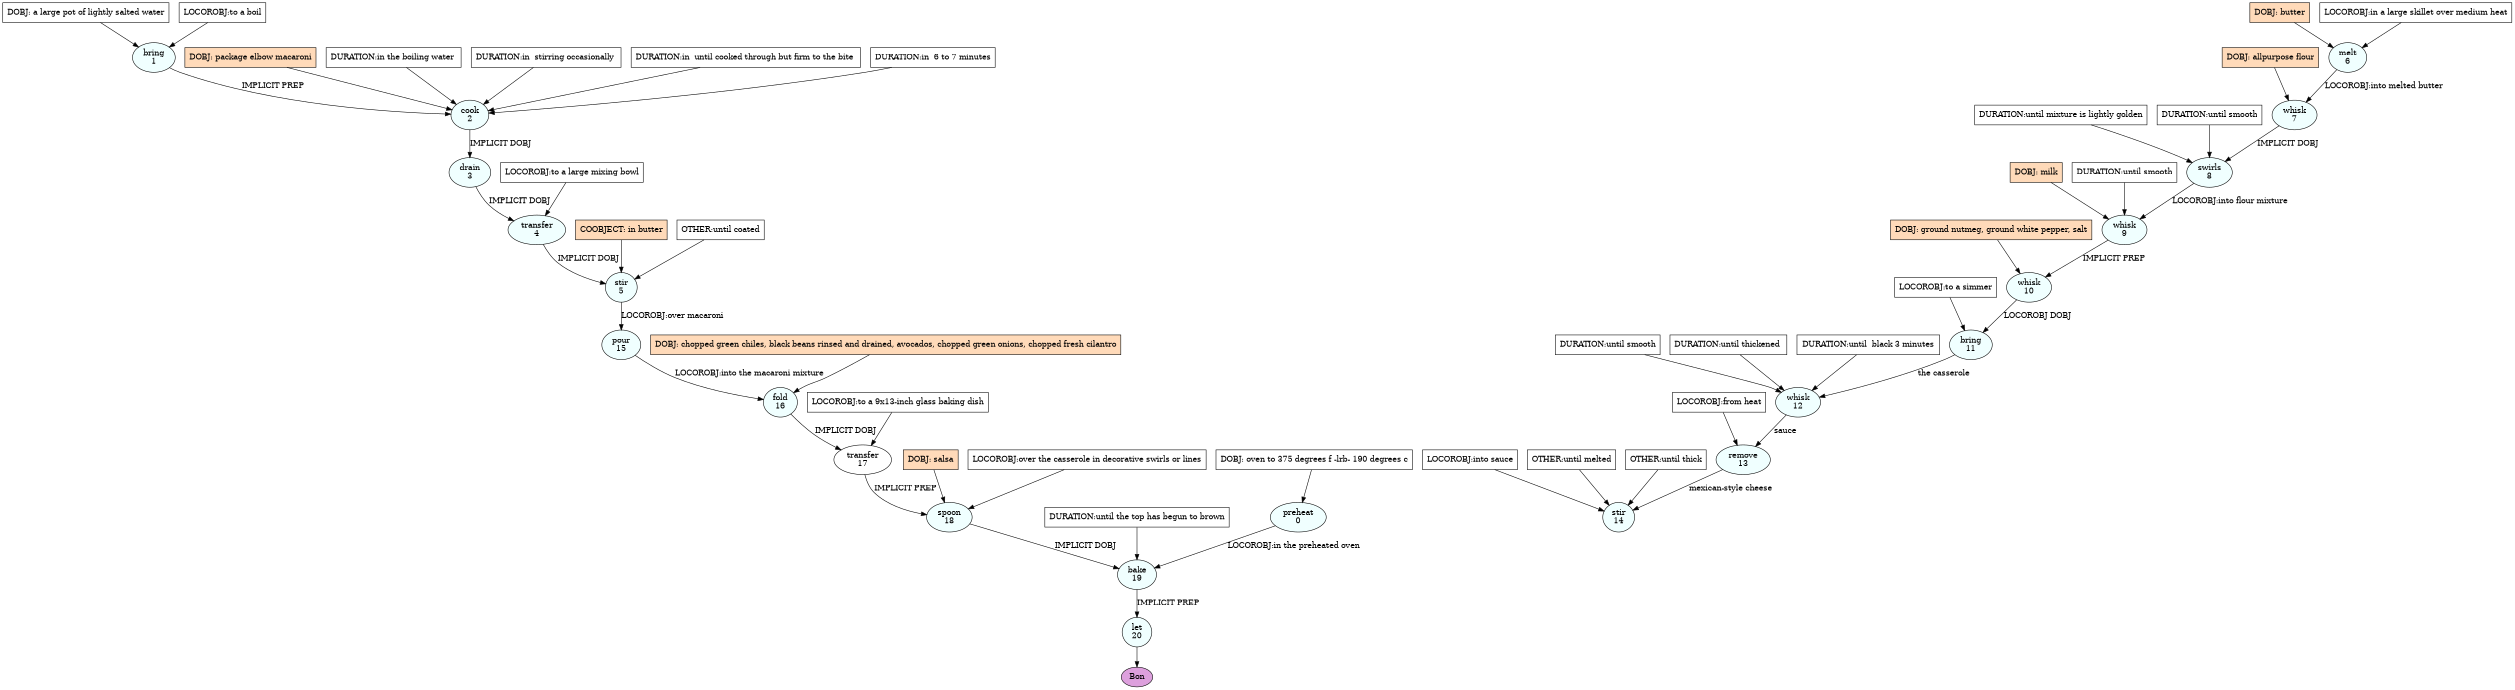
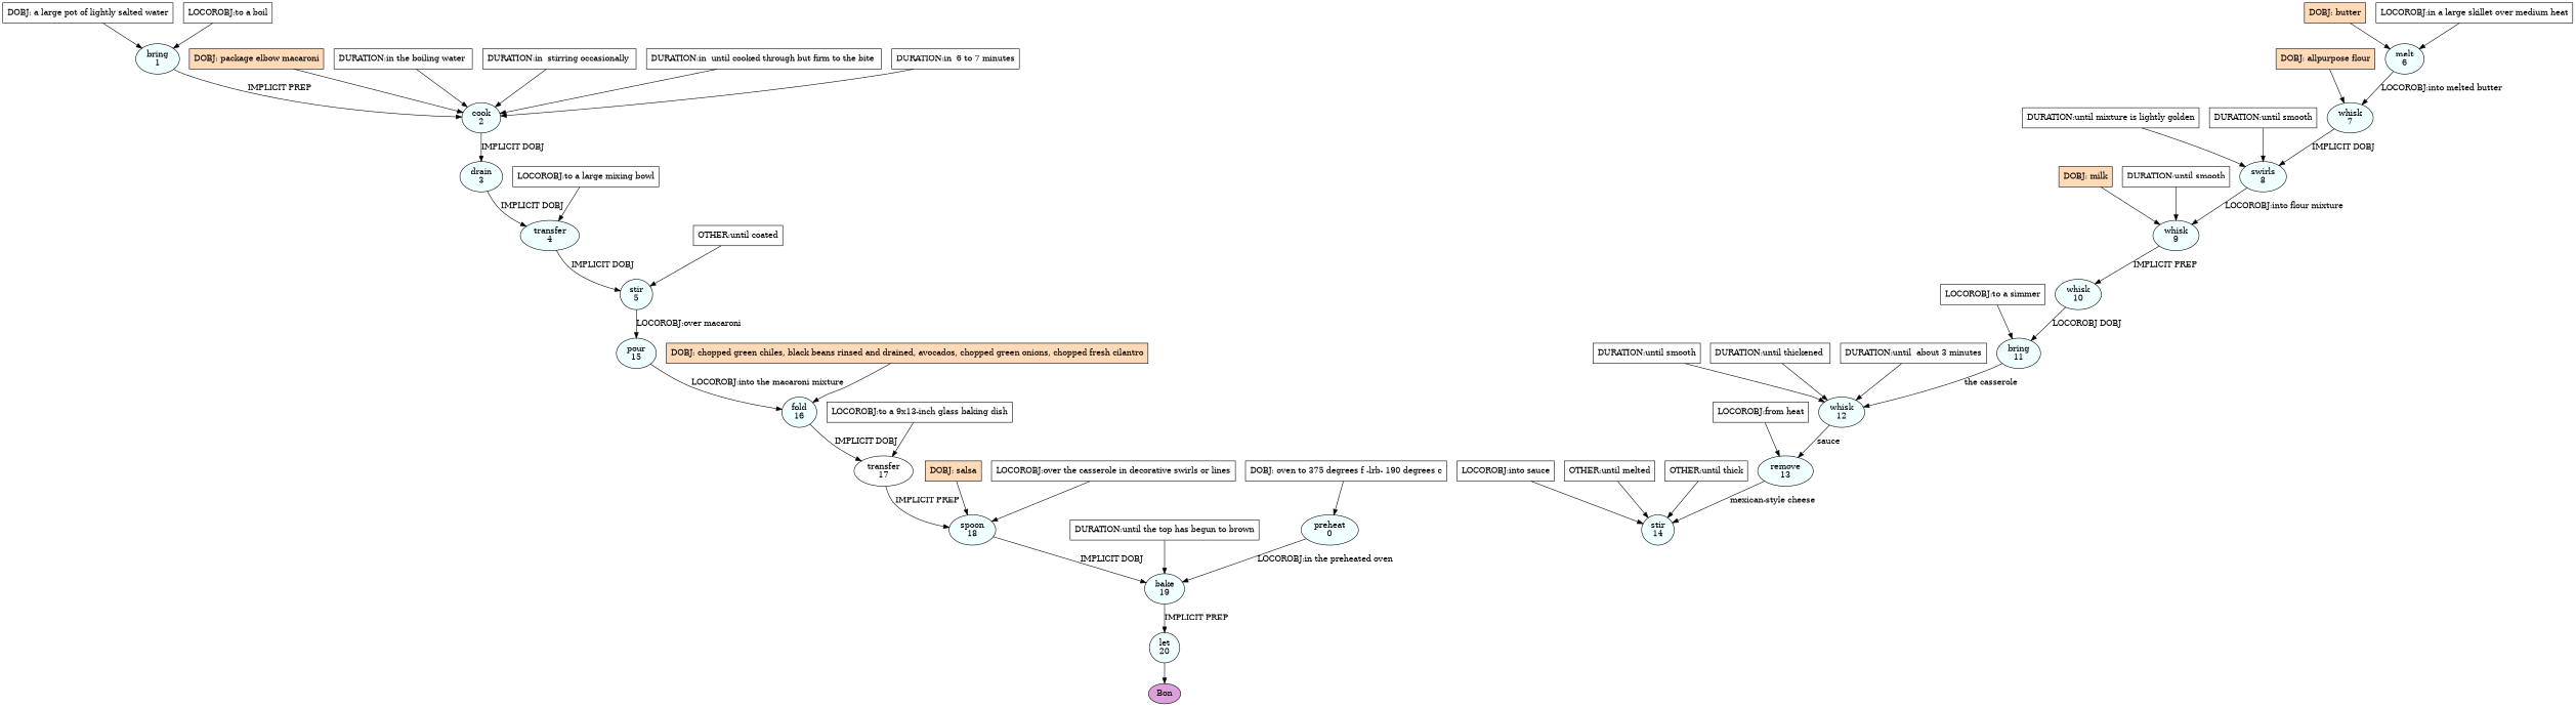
  digraph {
    node [fillcolor=white shape=box style=filled]
    n1 [fillcolor=azure label="preheat\n0" shape=oval]
    n2 [fillcolor=azure label="bake\n19" shape=oval]
    n3 [fillcolor=azure label="let\n20" shape=oval]
    n4 [fillcolor=azure label="bring\n1" shape=oval]
    n5 [fillcolor=azure label="cook\n2" shape=oval]
    n6 [fillcolor=azure label="drain\n3" shape=oval]
    n7 [fillcolor=azure label="transfer\n4" shape=oval]
    n8 [fillcolor=azure label="stir\n5" shape=oval]
    n9 [fillcolor=azure label="pour\n15" shape=oval]
    n10 [fillcolor=azure label="fold\n16" shape=oval]
    n11 [fillcolor=azure label="melt\n6" shape=oval]
    n12 [fillcolor=azure label="whisk\n7" shape=oval]
    n13 [fillcolor=azure label="swirls\n8" shape=oval]
    n14 [fillcolor=azure label="whisk\n9" shape=oval]
    n15 [fillcolor=azure label="whisk\n10" shape=oval]
    n16 [fillcolor=azure label="bring\n11" shape=oval]
    n17 [fillcolor=azure label="whisk\n12" shape=oval]
    n18 [fillcolor=azure label="remove\n13" shape=oval]
    n19 [fillcolor=azure label="stir\n14" shape=oval]
    n20 [label="transfer\n17" shape=oval]
    n21 [fillcolor=azure label="spoon\n18" shape=oval]
    n22 [fillcolor=plum label=Bon shape=oval]
    n23 [fillcolor=peachpuff label="DOBJ: butter"]
    n24 [label="LOCOROBJ:in a large skillet over medium heat"]
    n25 [label="DOBJ: oven to 375 degrees f -lrb- 190 degrees c"]
    n26 [label="DOBJ: a large pot of lightly salted water"]
    n27 [label="LOCOROBJ:to a boil"]
    n28 [fillcolor=peachpuff label="DOBJ: package elbow macaroni"]
    n29 [label="DURATION:in the boiling water "]
    n30 [label="DURATION:in  stirring occasionally "]
    n31 [label="DURATION:in  until cooked through but firm to the bite "]
    n32 [label="DURATION:in  6 to 7 minutes"]
    n33 [label="LOCOROBJ:to a large mixing bowl"]
-   n34 [fillcolor=peachpuff label="COOBJECT: in butter"]
    n35 [label="OTHER:until coated"]
    n36 [fillcolor=peachpuff label="DOBJ: allpurpose flour"]
    n37 [label="DURATION:until mixture is lightly golden"]
    n38 [label="DURATION:until smooth"]
    n39 [fillcolor=peachpuff label="DOBJ: milk"]
    n40 [label="DURATION:until smooth"]
-   n41 [fillcolor=peachpuff label="DOBJ: ground nutmeg, ground white pepper, salt"]
    n42 [label="LOCOROBJ:to a simmer"]
    n43 [label="DURATION:until smooth"]
    n44 [label="DURATION:until thickened "]
-   n45 [label="DURATION:until  black 3 minutes"]
+   n45 [label="DURATION:until  about 3 minutes"]
    n46 [label="LOCOROBJ:from heat"]
    n47 [label="LOCOROBJ:into sauce"]
    n48 [label="OTHER:until melted"]
    n49 [label="OTHER:until thick"]
    n50 [fillcolor=peachpuff label="DOBJ: chopped green chiles, black beans rinsed and drained, avocados, chopped green onions, chopped fresh cilantro"]
    n51 [label="LOCOROBJ:to a 9x13-inch glass baking dish"]
    n52 [fillcolor=peachpuff label="DOBJ: salsa"]
    n53 [label="LOCOROBJ:over the casserole in decorative swirls or lines"]
    n54 [label="DURATION:until the top has begun to brown"]
    n1 -> n2 [label="LOCOROBJ:in the preheated oven"]
    n2 -> n3 [label="IMPLICIT PREP"]
    n3 -> n22
    n4 -> n5 [label="IMPLICIT PREP"]
    n5 -> n6 [label="IMPLICIT DOBJ"]
    n6 -> n7 [label="IMPLICIT DOBJ"]
    n7 -> n8 [label="IMPLICIT DOBJ"]
    n8 -> n9 [label="LOCOROBJ:over macaroni"]
    n9 -> n10 [label="LOCOROBJ:into the macaroni mixture"]
    n10 -> n20 [label="IMPLICIT DOBJ"]
    n11 -> n12 [label="LOCOROBJ:into melted butter"]
    n12 -> n13 [label="IMPLICIT DOBJ"]
    n13 -> n14 [label="LOCOROBJ:into flour mixture"]
    n14 -> n15 [label="IMPLICIT PREP"]
    n15 -> n16 [label="LOCOROBJ DOBJ"]
    n16 -> n17 [label="the casserole"]
    n17 -> n18 [label=sauce]
    n18 -> n19 [label="mexican-style cheese"]
    n20 -> n21 [label="IMPLICIT PREP"]
    n21 -> n2 [label="IMPLICIT DOBJ"]
    n23 -> n11
    n24 -> n11
    n25 -> n1
    n26 -> n4
    n27 -> n4
    n28 -> n5
    n29 -> n5
    n30 -> n5
    n31 -> n5
    n32 -> n5
    n33 -> n7
-   n34 -> n8
    n35 -> n8
    n36 -> n12
    n37 -> n13
    n38 -> n13
    n39 -> n14
    n40 -> n14
-   n41 -> n15
    n42 -> n16
    n43 -> n17
    n44 -> n17
    n45 -> n17
    n46 -> n18
    n47 -> n19
    n48 -> n19
    n49 -> n19
    n50 -> n10
    n51 -> n20
    n52 -> n21
    n53 -> n21
    n54 -> n2
  }
